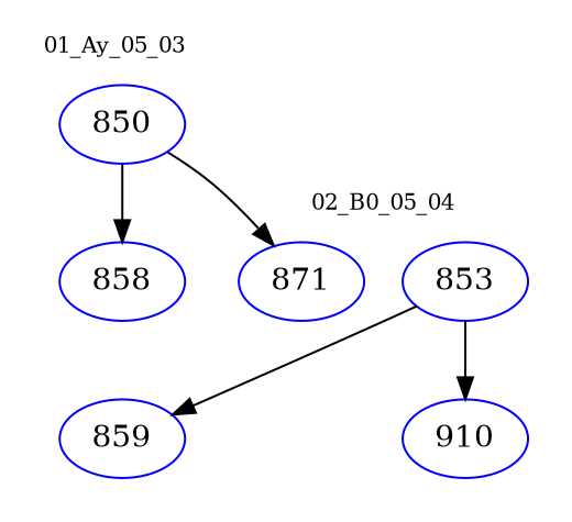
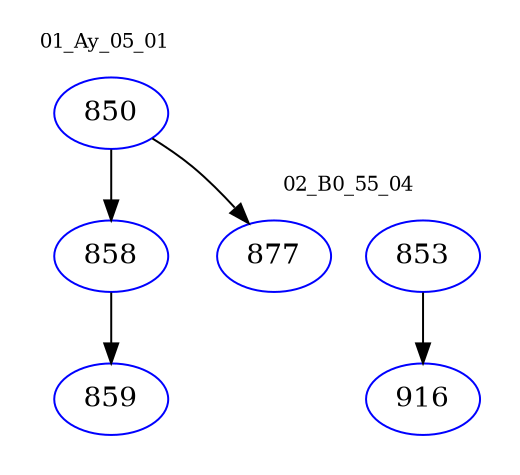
  digraph {
    node [color=blue]
    edge [color=black]
    n1 [label=850]
    n2 [label=858]
    n3 [label=859]
    n4 [label=853]
-   n5 [label=910]
-   n6 [label=871]
+   n5 [label=916]
+   n6 [label=877]
    subgraph cluster_1 {
      color=white
      fontsize=10
-     label="01_Ay_05_03"
+     label="01_Ay_05_01"
      n1
      n2
      n3
    }
    subgraph cluster_2 {
      color=white
      fontsize=10
-     label="02_B0_05_04"
+     label="02_B0_55_04"
      n4
      n5
      n6
    }
    n1 -> n2
    n1 -> n6
-   n4 -> n3
+   n2 -> n3
    n4 -> n5
  }
